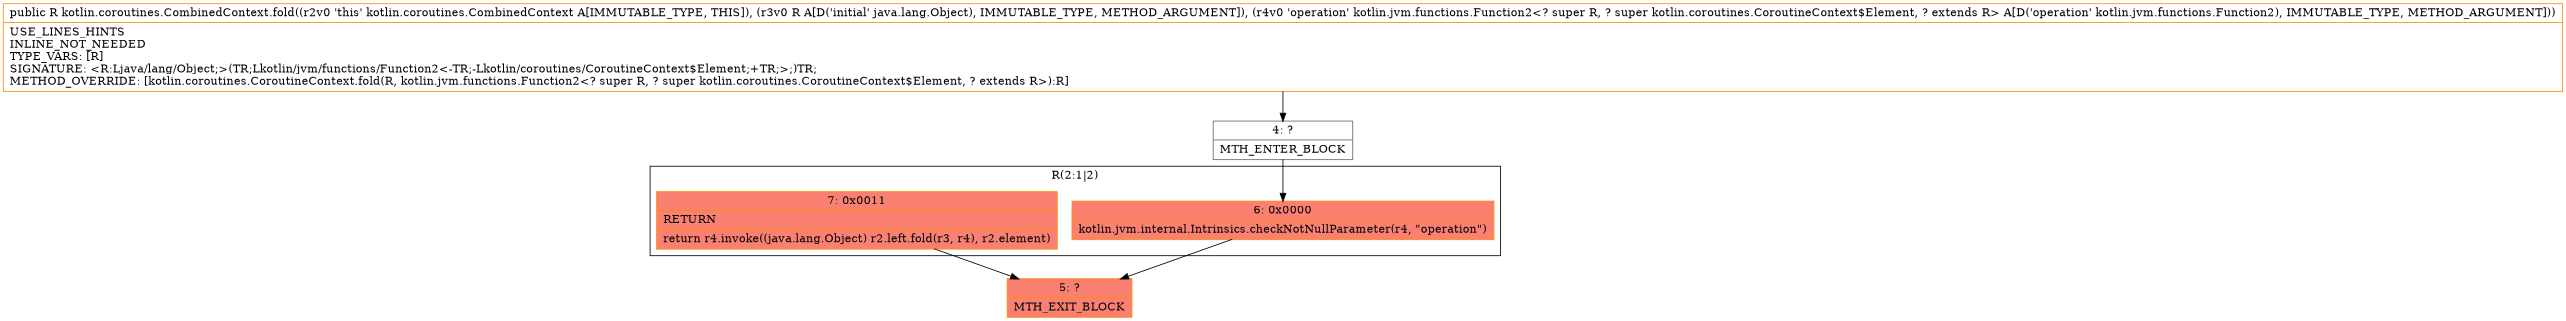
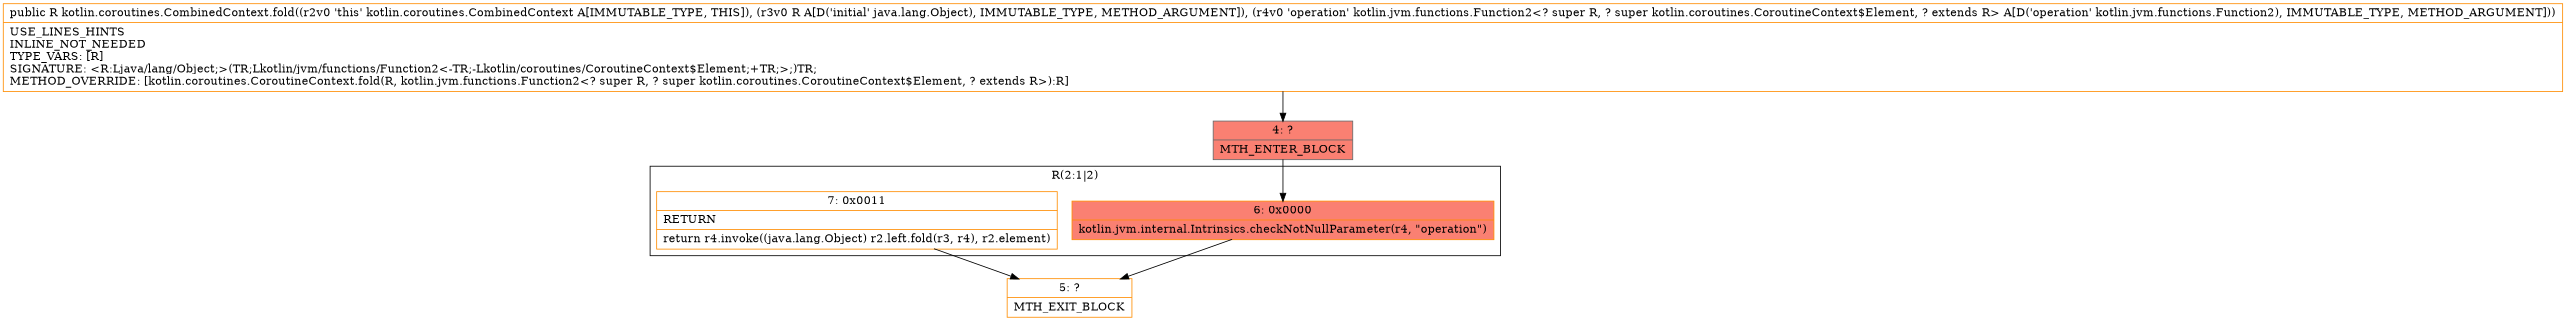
  digraph {
    node [color=darkorange fillcolor=white shape=record style=filled]
    n1 [fillcolor=salmon label="{6\:\ 0x0000|kotlin.jvm.internal.Intrinsics.checkNotNullParameter(r4, \"operation\")\l}"]
-   n2 [fillcolor=salmon label="{7\:\ 0x0011|RETURN\l|return r4.invoke((java.lang.Object) r2.left.fold(r3, r4), r2.element)\l}"]
-   n3 [fillcolor=salmon label="{5\:\ ?|MTH_EXIT_BLOCK\l}"]
-   n4 [color=gray40 label="{4\:\ ?|MTH_ENTER_BLOCK\l}"]
+   n2 [label="{7\:\ 0x0011|RETURN\l|return r4.invoke((java.lang.Object) r2.left.fold(r3, r4), r2.element)\l}"]
+   n3 [label="{5\:\ ?|MTH_EXIT_BLOCK\l}"]
+   n4 [color=gray40 fillcolor=salmon label="{4\:\ ?|MTH_ENTER_BLOCK\l}"]
    n5 [label="{public R kotlin.coroutines.CombinedContext.fold((r2v0 'this' kotlin.coroutines.CombinedContext A[IMMUTABLE_TYPE, THIS]), (r3v0 R A[D('initial' java.lang.Object), IMMUTABLE_TYPE, METHOD_ARGUMENT]), (r4v0 'operation' kotlin.jvm.functions.Function2\<? super R, ? super kotlin.coroutines.CoroutineContext$Element, ? extends R\> A[D('operation' kotlin.jvm.functions.Function2), IMMUTABLE_TYPE, METHOD_ARGUMENT]))  | USE_LINES_HINTS\lINLINE_NOT_NEEDED\lTYPE_VARS: [R]\lSIGNATURE: \<R:Ljava\/lang\/Object;\>(TR;Lkotlin\/jvm\/functions\/Function2\<\-TR;\-Lkotlin\/coroutines\/CoroutineContext$Element;+TR;\>;)TR;\lMETHOD_OVERRIDE: [kotlin.coroutines.CoroutineContext.fold(R, kotlin.jvm.functions.Function2\<? super R, ? super kotlin.coroutines.CoroutineContext$Element, ? extends R\>):R]\l}"]
    subgraph cluster_1 {
      label="R(2:1|2)"
      n1
      n2
    }
    n1 -> n3
    n2 -> n3
    n4 -> n1
    n5 -> n4
  }
